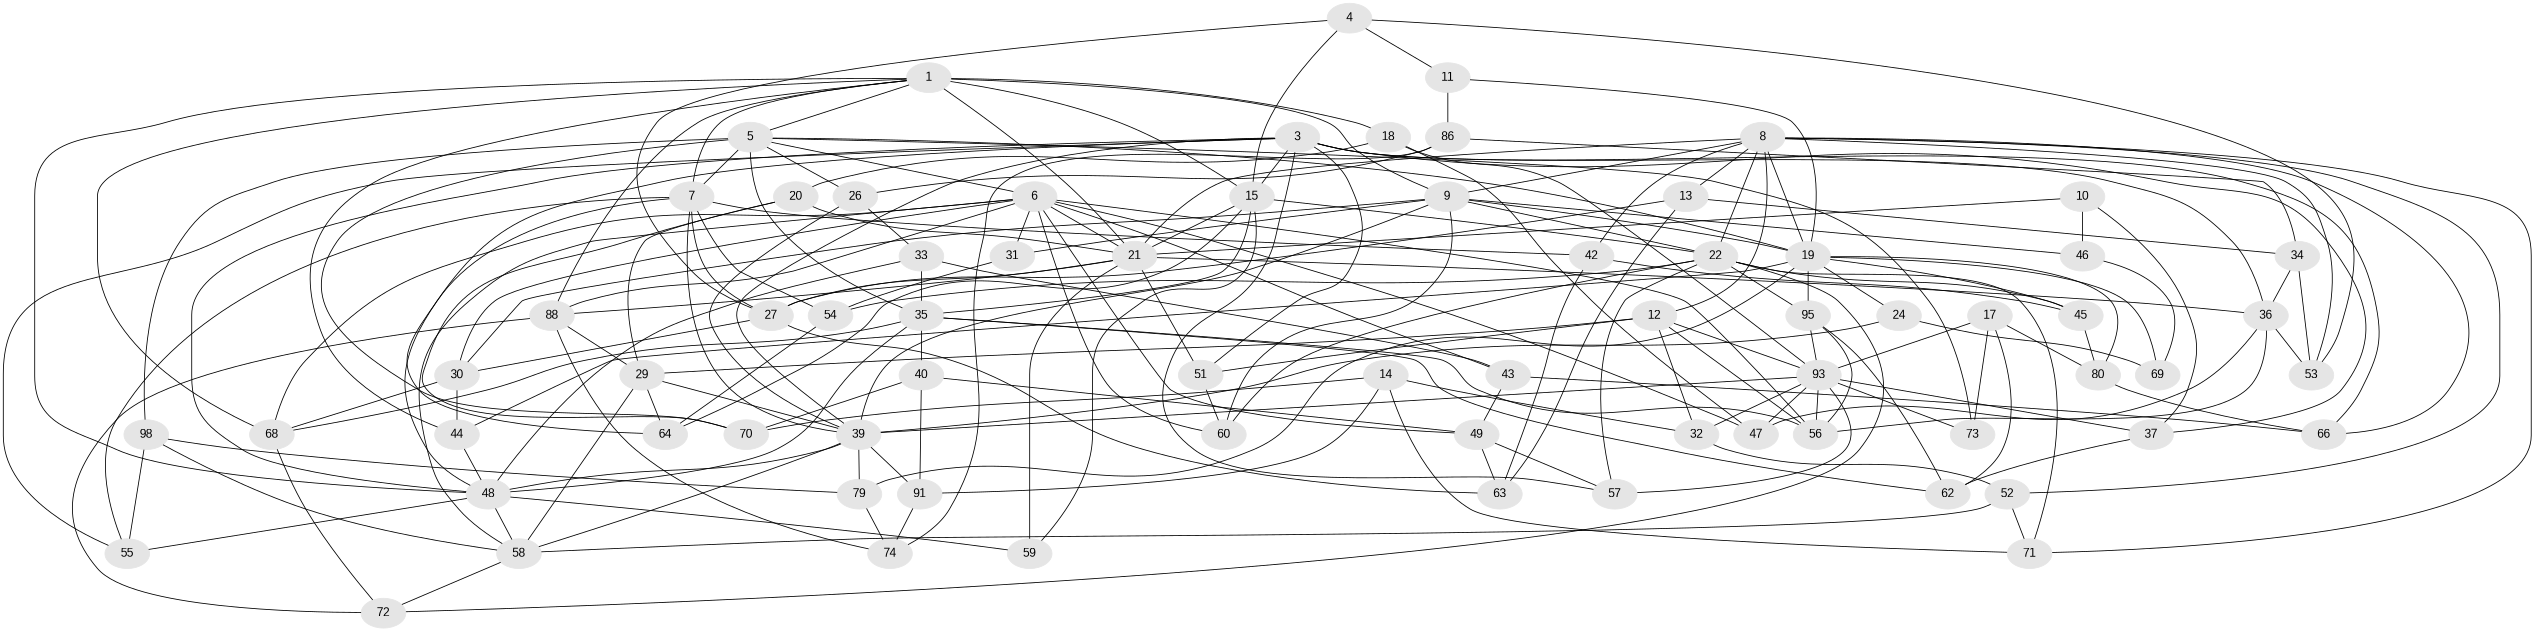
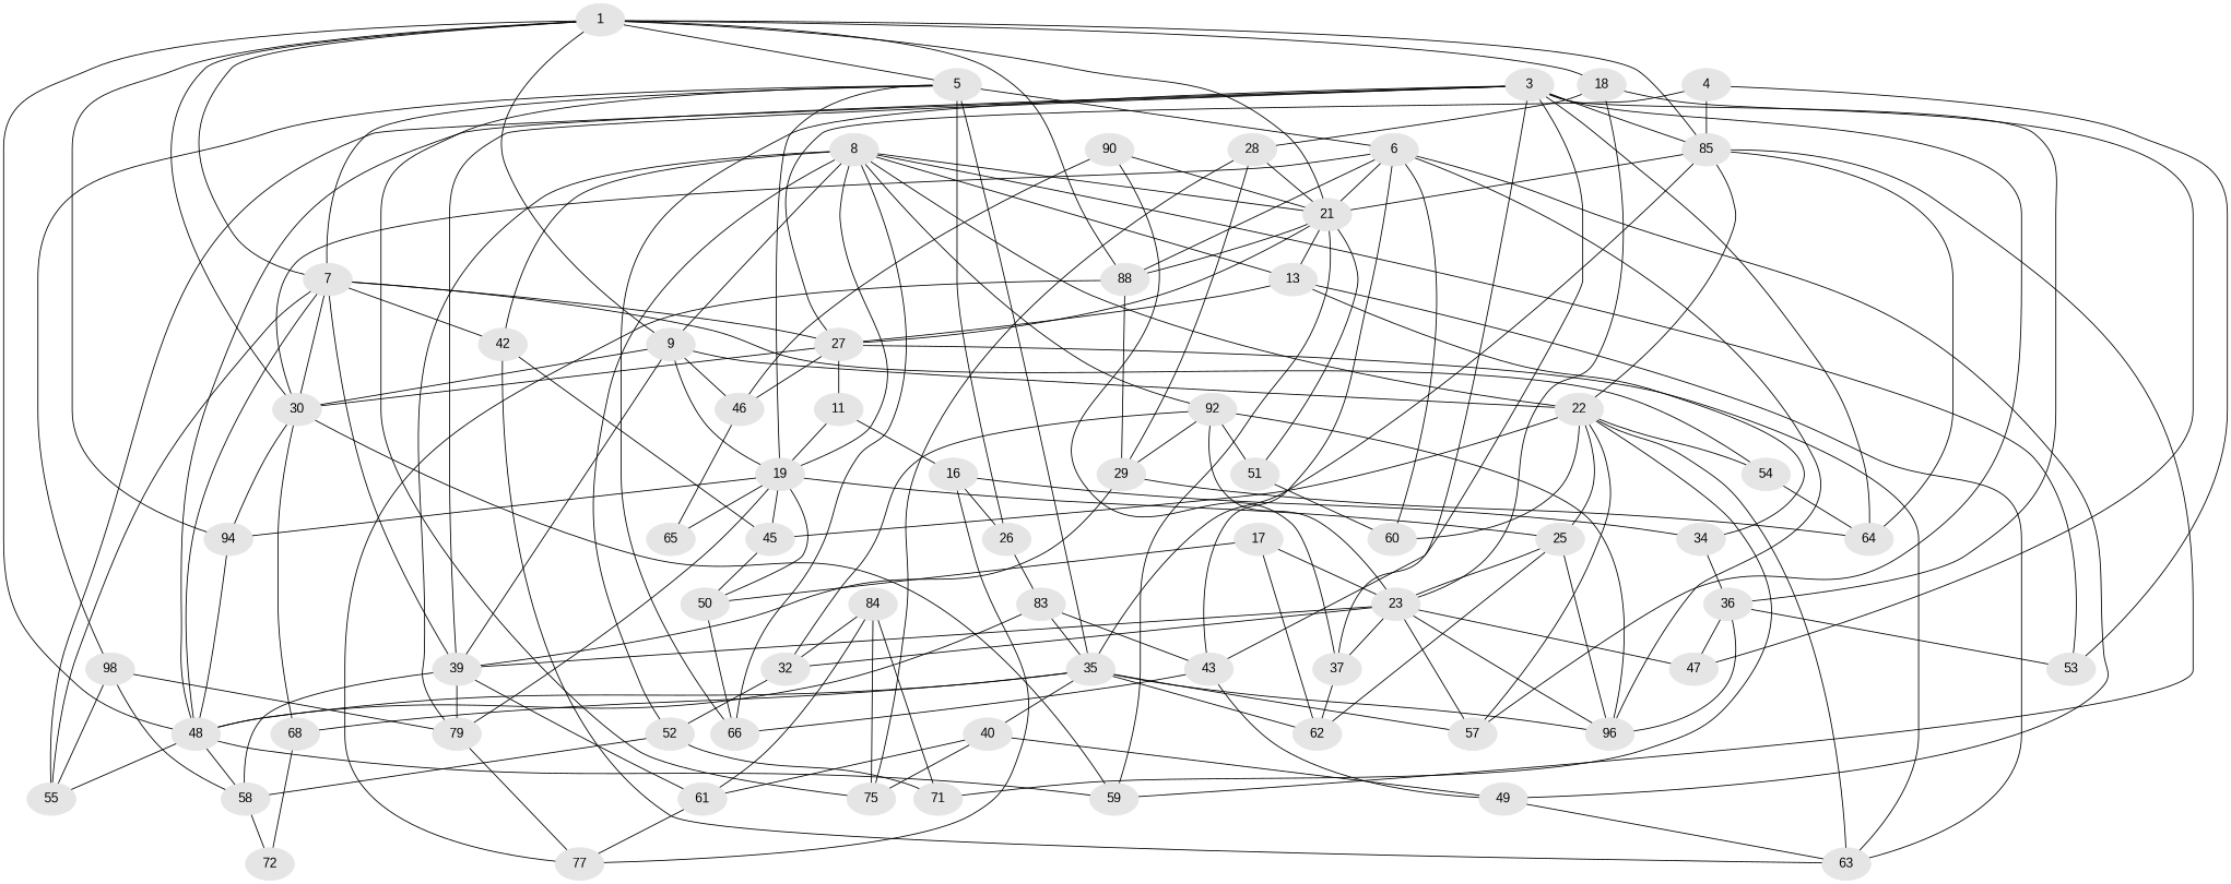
  graph {
    fontname="Liberation Sans"
    node [color=gray90 fontname="Liberation Sans" style=filled]
    edge [fontname="Liberation Sans" weight=1.0]
    1
    5
    7
    9
-   15
+   15 [label=85]
    18
    21
    n8 [label=88]
    30
-   44
+   44 [label=94]
    48
    6
    19
    26
    35
    n16 [label=98]
-   70
-   73
+   70 [label=75]
    39
    55
    27
    42
    54
-   31
    60
    22
    46
    64
    59
    47
-   23 [label=93]
-   20
+   23
+   20 [label=28]
    36
    51
    29
-   74
+   74 [label=77]
    72
    68
    58
    11
-   16 [label=86]
+   16
    3
    37
    57
    66
    53
-   56
+   56 [label=96]
    62
-   61 [label=91]
+   61
    n50 [label=79]
    4
    63
    43
    49
-   65 [label=69]
-   50 [label=80]
-   24
-   25 [label=95]
+   65
+   50
+   25
    45
-   33
+   33 [label=83]
    40
    8
-   12
+   12 [label=92]
    13
    52
    71
-   10
+   10 [label=90]
    32
    34
-   14
+   14 [label=84]
    17
    1 -- 5
    1 -- 7
    1 -- 9 [weight=2.0]
    1 -- 15 [weight=2.0]
    1 -- 18
    1 -- 21
    1 -- n8
-   1 -- 68
+   1 -- 30
    1 -- 44
    1 -- 48
    5 -- 7
    5 -- 6
    5 -- 19
    5 -- 26
    5 -- 35 [weight=4.0]
    5 -- n16
    5 -- 70
-   5 -- 73
+   7 -- 30 [weight=2.0]
    7 -- 48
    7 -- 39
    7 -- 55
    7 -- 27
    7 -- 42
    7 -- 54
    9 -- 30
    9 -- 19
    9 -- 39
-   9 -- 31
-   9 -- 60
    9 -- 22
    9 -- 46
    15 -- 21
    15 -- 35
    15 -- 22
    15 -- 64
    15 -- 59
    18 -- 47
    18 -- 23
    18 -- 20
    21 -- n8
    21 -- 27
    21 -- 59
-   21 -- 36 [weight=2.0]
+   21 -- 13 [weight=2.0]
    21 -- 51
    n8 -- 29
    n8 -- 74
-   n8 -- 72
    30 -- 44
+   30 -- 59
    30 -- 68
    44 -- 48
    48 -- 55
    48 -- 59
    48 -- 58
    6 -- 21
    6 -- n8
    6 -- 30
-   6 -- 31
    6 -- 60
-   6 -- 47
-   6 -- 68
-   6 -- 58
    6 -- 56
    6 -- 43
    6 -- 49
    19 -- 44
    19 -- n50
    19 -- 65
    19 -- 50
-   19 -- 24
    19 -- 25
    19 -- 45
-   26 -- 39
    26 -- 33
    35 -- 48
    35 -- 68
-   49 -- 57
+   35 -- 57
    35 -- 56
    35 -- 62
    35 -- 40
    n16 -- 55
    n16 -- 58
    n16 -- n50
-   39 -- 48
    39 -- 58 [weight=2.0]
    39 -- 61
    39 -- n50
    27 -- 30 [weight=2.0]
+   27 -- 46
    27 -- 63
    42 -- 63
    42 -- 45
    54 -- 64
-   31 -- 54
    22 -- 54
    22 -- 60
-   22 -- 72
+   22 -- 63
    22 -- 57
    22 -- 25
    22 -- 45
    22 -- 71
    46 -- 65
-   23 -- 73
    23 -- 39
    23 -- 47
    23 -- 37
    23 -- 57
    23 -- 56
    23 -- 32
    20 -- 21
    20 -- 70
    20 -- 29
    36 -- 47
    36 -- 53
    36 -- 56 [weight=2.0]
    51 -- 60
    29 -- 39
    29 -- 64
-   29 -- 58
    68 -- 72
    58 -- 72
    11 -- 19
    11 -- 16
    16 -- 26
    16 -- 74
    16 -- 34
    3 -- 15
    3 -- 48
    3 -- 39
    3 -- 55
    3 -- 64
    3 -- 36
-   3 -- 51
+   3 -- 43
    3 -- 37
    3 -- 57
    3 -- 66
    37 -- 62
    61 -- 74
    n50 -- 74
    4 -- 15
    4 -- 27
-   4 -- 11
+   27 -- 11
    4 -- 53
    43 -- 66
    43 -- 49
    49 -- 63
    50 -- 66
-   24 -- 39
-   24 -- 65
    25 -- 23
    25 -- 56
    25 -- 62
    45 -- 50
    33 -- 48
    33 -- 35
    33 -- 43
    40 -- 70
    40 -- 61
    40 -- 49
    8 -- 9
    8 -- 21
    8 -- 19
    8 -- 42
    8 -- 22
    8 -- 66
    8 -- 53
    8 -- 12
    8 -- 13
    8 -- 52
-   8 -- 71
+   8 -- n50
    12 -- 23 [weight=2.0]
    12 -- 51
    12 -- 29 [weight=3.0]
    12 -- 56 [weight=2.0]
    12 -- 32
    13 -- 27
    13 -- 63
    13 -- 34
    52 -- 58
    52 -- 71
    10 -- 21
    10 -- 46
    10 -- 37
    32 -- 52
    34 -- 36
-   34 -- 53
    14 -- 70
    14 -- 61
    14 -- 71
    14 -- 32
-   17 -- 73
    17 -- 23
    17 -- 62
    17 -- 50
  }
